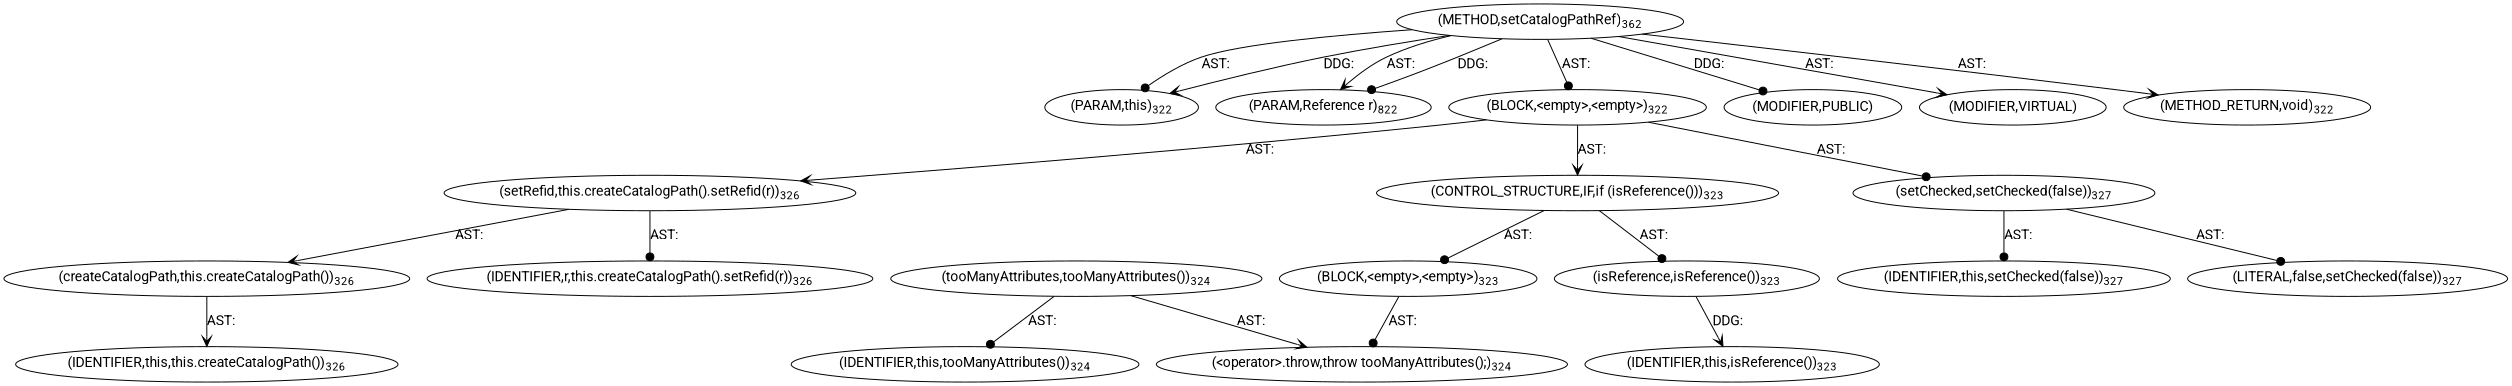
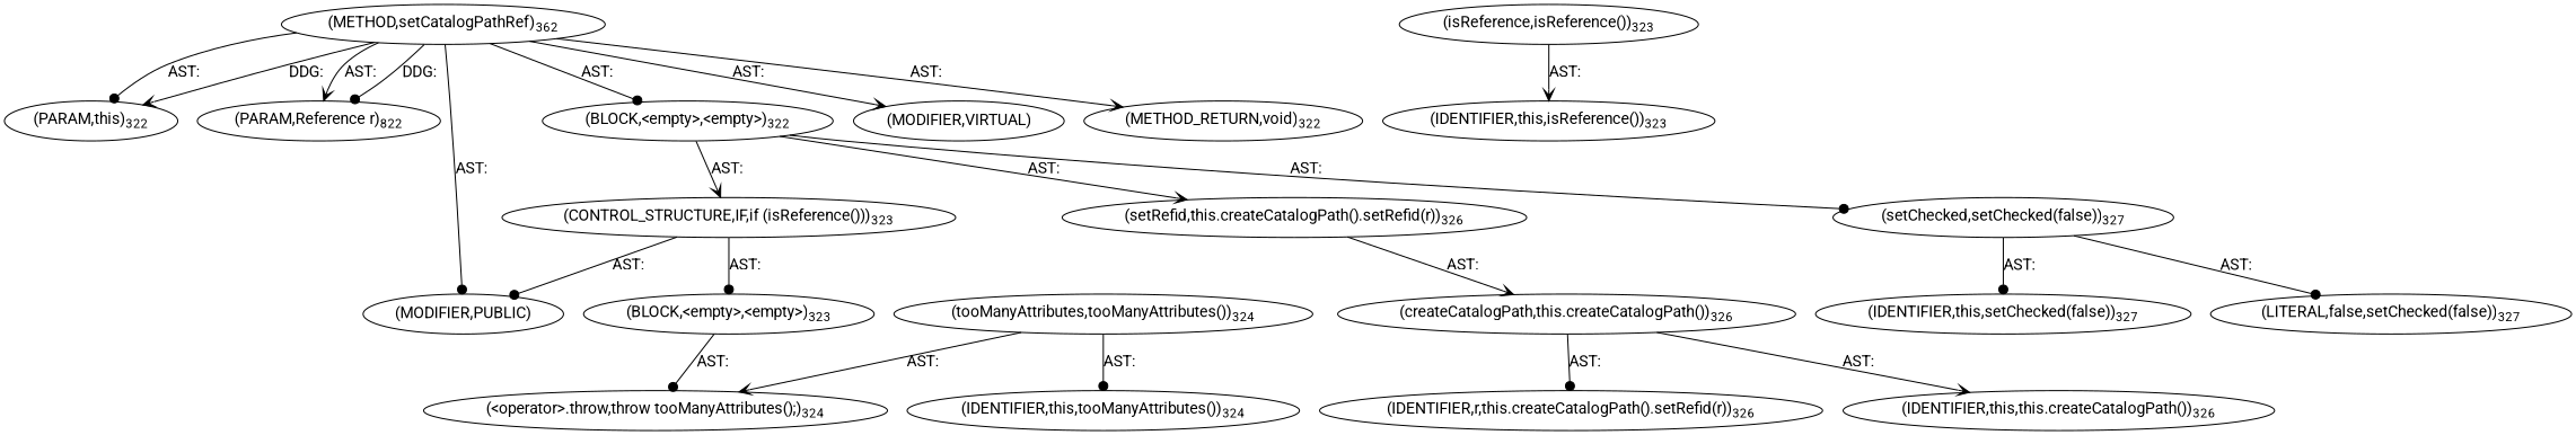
  digraph {
    fontname=Roboto
    node [fontname=Roboto]
    edge [arrowhead=dot fontname=Roboto]
    n1 [label=<(METHOD,setCatalogPathRef)<SUB>362</SUB>>]
    n2 [label=<(PARAM,this)<SUB>322</SUB>>]
    n3 [label=<(PARAM,Reference r)<SUB>822</SUB>>]
    n4 [label=<(BLOCK,&lt;empty&gt;,&lt;empty&gt;)<SUB>322</SUB>>]
    n5 [label=<(MODIFIER,PUBLIC)>]
    n6 [label=<(MODIFIER,VIRTUAL)>]
    n7 [label=<(METHOD_RETURN,void)<SUB>322</SUB>>]
    n8 [label=<(CONTROL_STRUCTURE,IF,if (isReference()))<SUB>323</SUB>>]
    n9 [label=<(setRefid,this.createCatalogPath().setRefid(r))<SUB>326</SUB>>]
    n10 [label=<(setChecked,setChecked(false))<SUB>327</SUB>>]
    n11 [label=<(isReference,isReference())<SUB>323</SUB>>]
    n12 [label=<(BLOCK,&lt;empty&gt;,&lt;empty&gt;)<SUB>323</SUB>>]
    n13 [label=<(createCatalogPath,this.createCatalogPath())<SUB>326</SUB>>]
    n14 [label=<(IDENTIFIER,r,this.createCatalogPath().setRefid(r))<SUB>326</SUB>>]
    n15 [label=<(IDENTIFIER,this,setChecked(false))<SUB>327</SUB>>]
    n16 [label=<(LITERAL,false,setChecked(false))<SUB>327</SUB>>]
    n17 [label=<(IDENTIFIER,this,isReference())<SUB>323</SUB>>]
    n18 [label=<(&lt;operator&gt;.throw,throw tooManyAttributes();)<SUB>324</SUB>>]
    n19 [label=<(tooManyAttributes,tooManyAttributes())<SUB>324</SUB>>]
    n20 [label=<(IDENTIFIER,this,tooManyAttributes())<SUB>324</SUB>>]
    n21 [label=<(IDENTIFIER,this,this.createCatalogPath())<SUB>326</SUB>>]
    n1 -> n2 [label="AST: "]
    n1 -> n2 [arrowhead=vee label="DDG: "]
    n1 -> n3 [arrowhead=vee label="AST: "]
    n1 -> n3 [label="DDG: "]
    n1 -> n4 [label="AST: "]
-   n1 -> n5 [label="DDG: "]
+   n1 -> n5 [label="AST: "]
    n1 -> n6 [arrowhead=vee label="AST: "]
    n1 -> n7 [arrowhead=vee label="AST: "]
    n4 -> n8 [arrowhead=vee label="AST: "]
    n4 -> n9 [arrowhead=vee label="AST: "]
    n4 -> n10 [label="AST: "]
-   n8 -> n11 [label="AST: "]
+   n8 -> n5 [label="AST: "]
    n8 -> n12 [label="AST: "]
    n9 -> n13 [arrowhead=vee label="AST: "]
-   n9 -> n14 [label="AST: "]
+   n13 -> n14 [label="AST: "]
    n10 -> n15 [label="AST: "]
    n10 -> n16 [label="AST: "]
-   n11 -> n17 [arrowhead=vee label="DDG: "]
+   n11 -> n17 [arrowhead=vee label="AST: "]
    n12 -> n18 [label="AST: "]
    n13 -> n21 [arrowhead=vee label="AST: "]
    n19 -> n18 [arrowhead=vee label="AST: "]
    n19 -> n20 [label="AST: "]
  }
